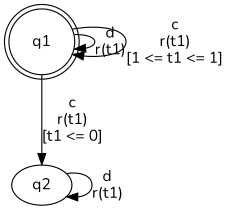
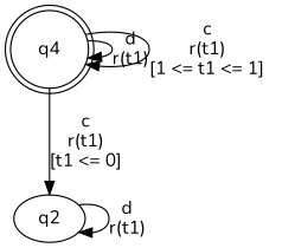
  digraph {
    fontname=Nunito
    node [fontname=Nunito]
    edge [fontname=Nunito]
-   n1 [label=q1 shape=doublecircle]
+   n1 [label=q4 shape=doublecircle]
    n2 [label=q2]
    n1 -> n1 [label="d\nr(t1)\n"]
    n1 -> n1 [label="c\nr(t1)\n[1 <= t1 <= 1]"]
    n1 -> n2 [label="c\nr(t1)\n[t1 <= 0]"]
    n2 -> n2 [label="d\nr(t1)\n"]
  }
